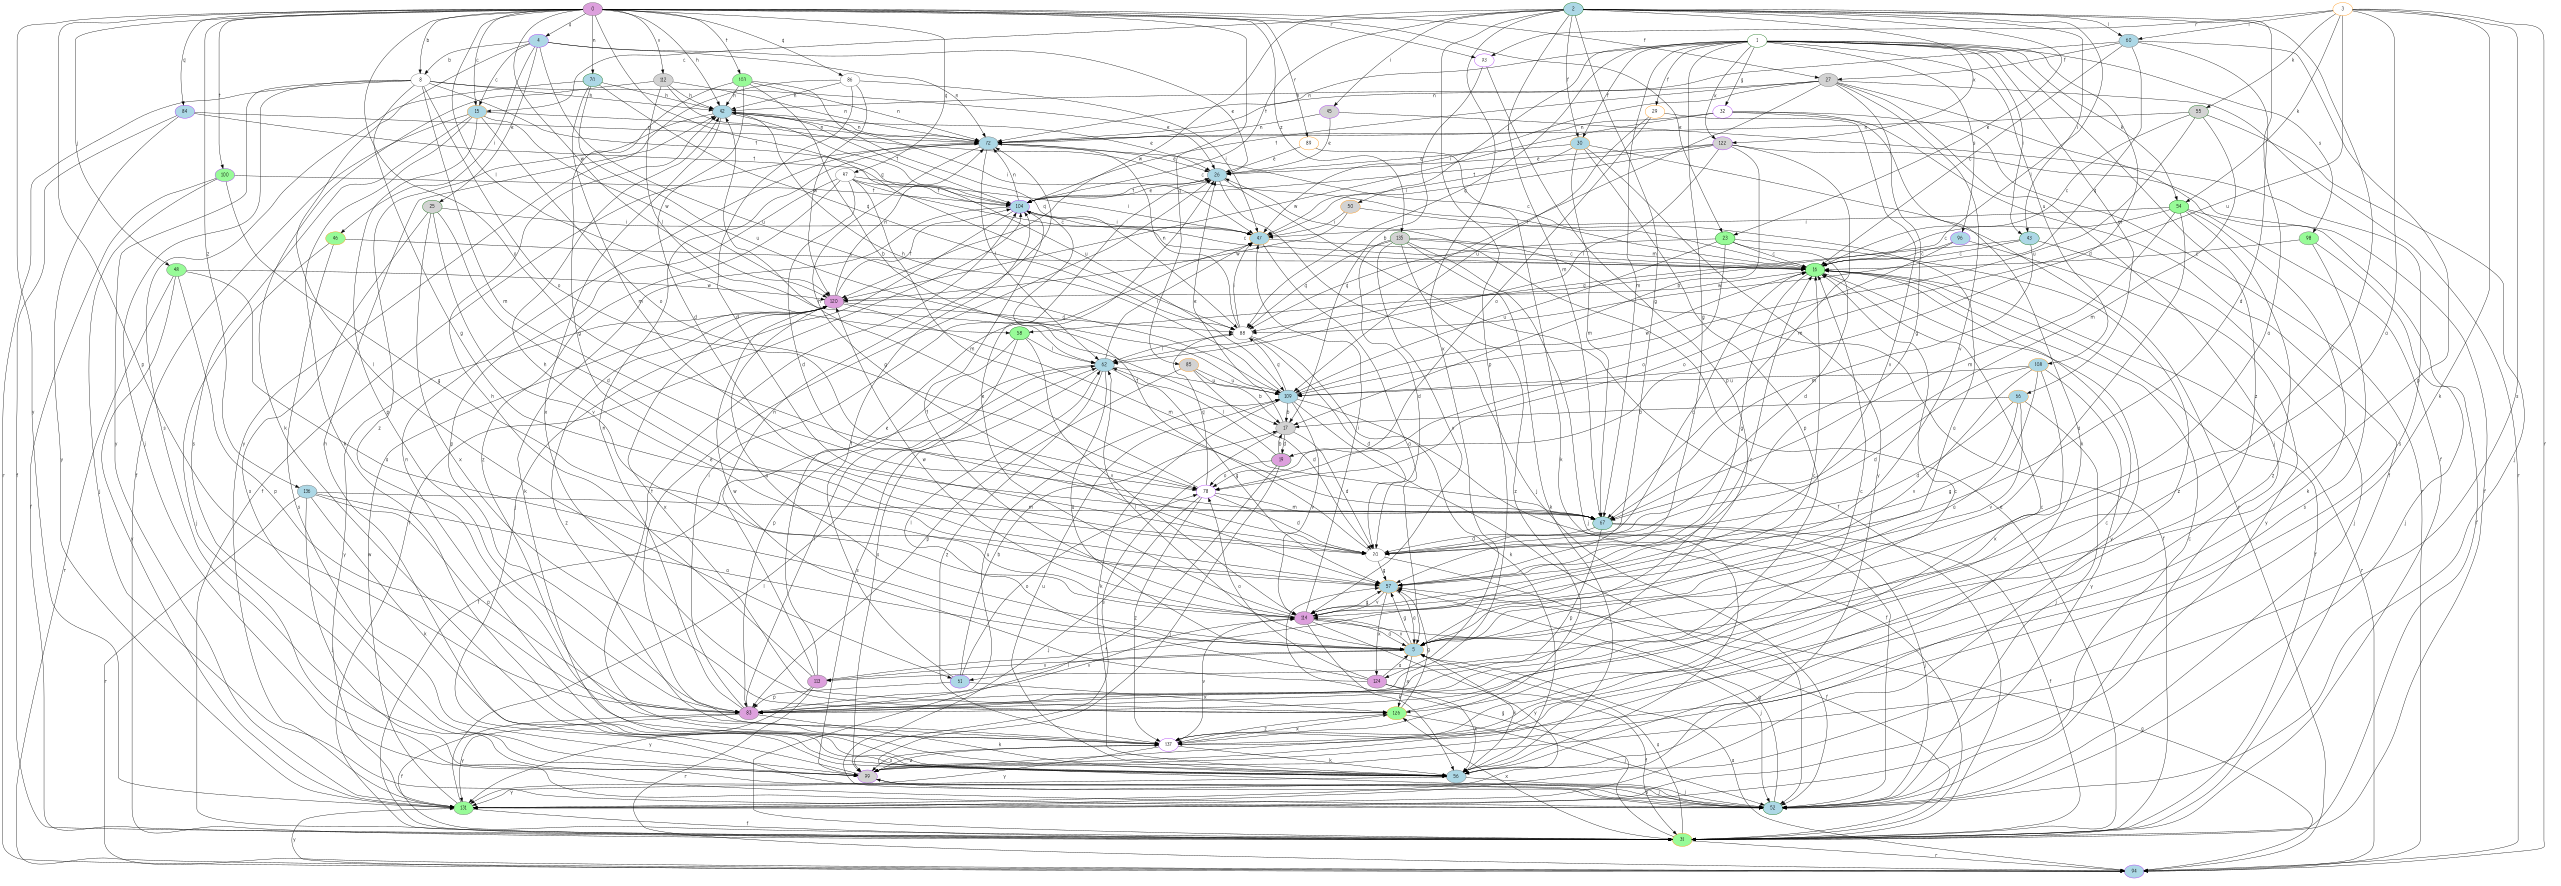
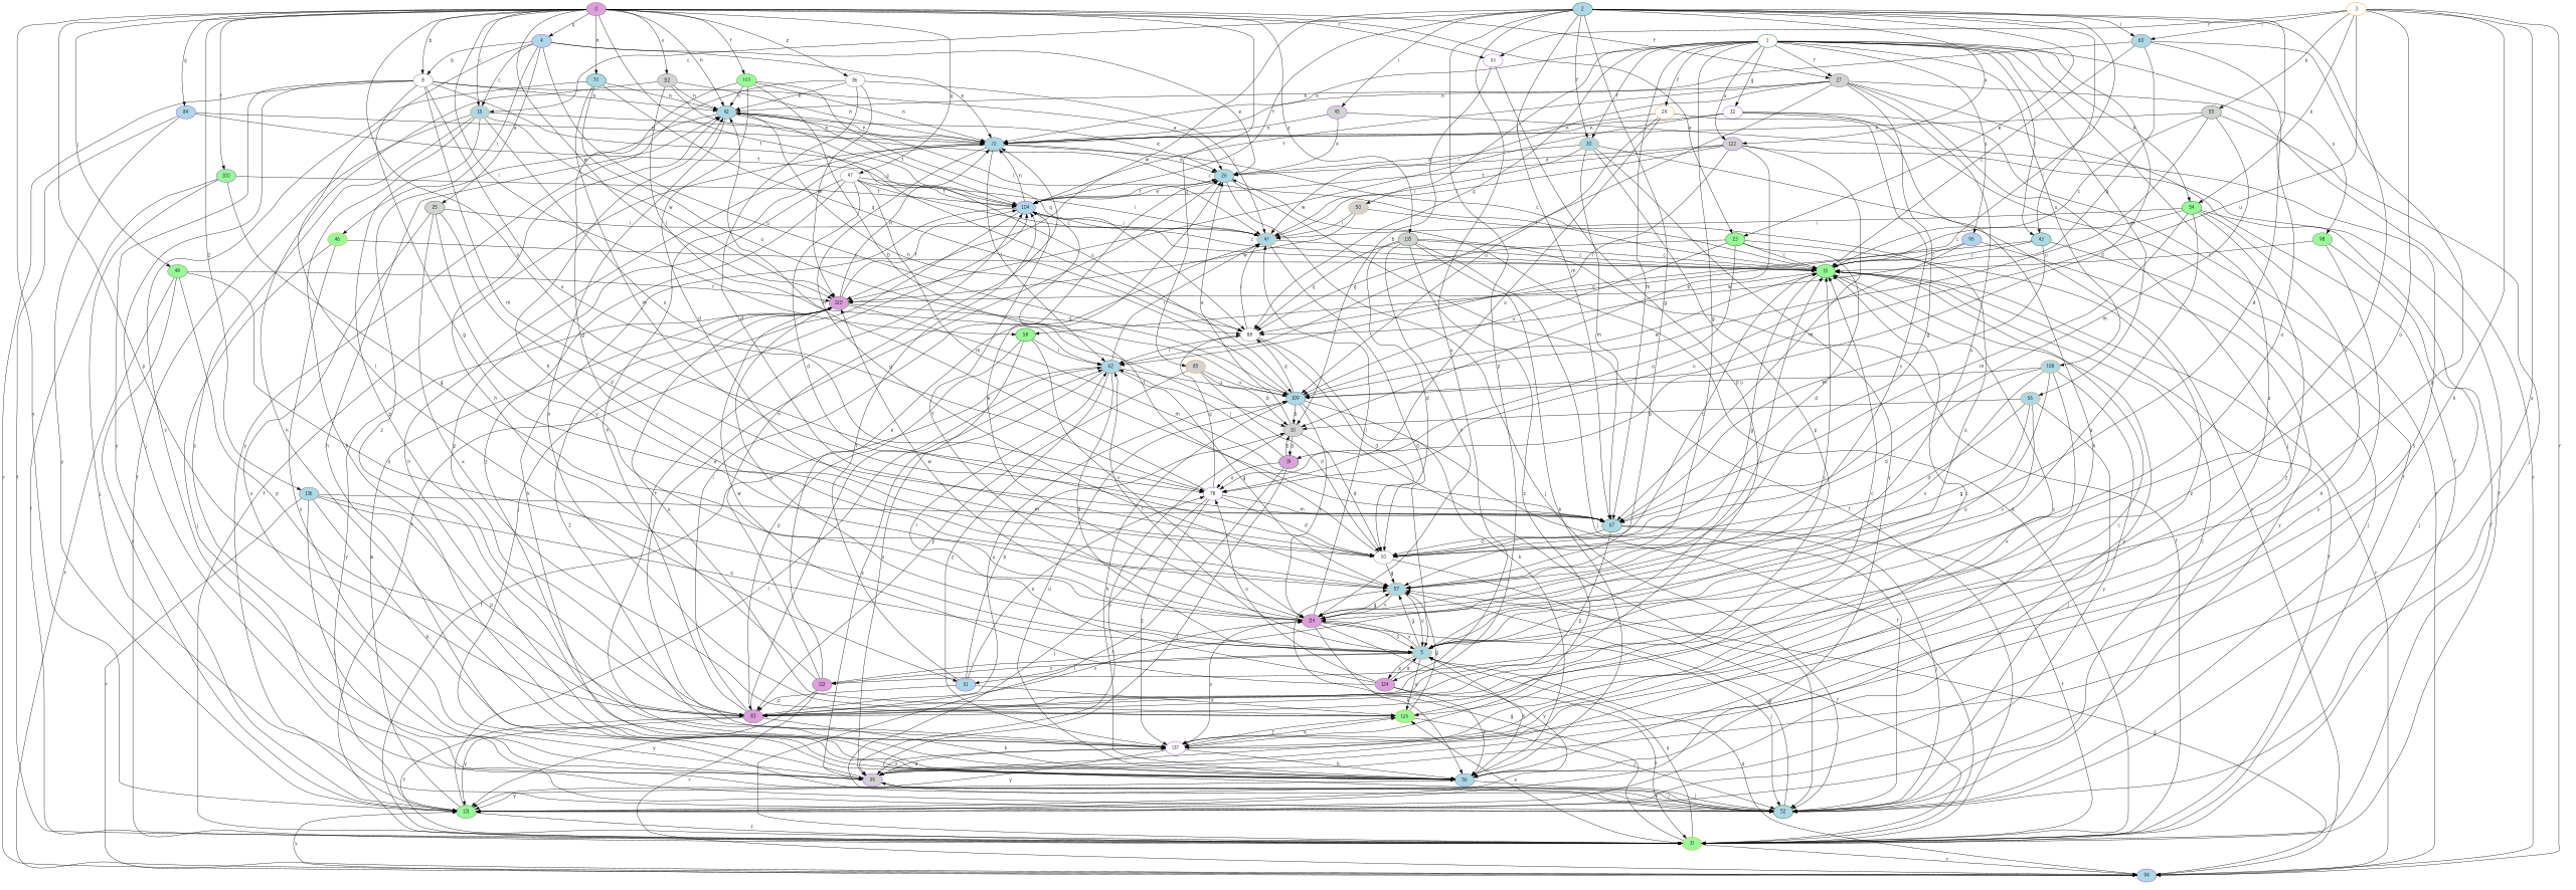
  strict digraph {
    fontname="Comic Neue"
    node [color=gray40 fillcolor=lightblue fontname="Comic Neue" style=filled]
    edge [fontname="Comic Neue"]
    0 [fillcolor=plum]
    4 [color=purple]
    8 [fillcolor=white]
    15 [color=darkorange]
    23 [color=darkgreen fillcolor=palegreen]
    27 [fillcolor=lightgrey]
    42
    48 [fillcolor=palegreen]
    58 [color=darkgreen fillcolor=palegreen]
    70 [color=darkgreen]
    78 [color=purple fillcolor=white]
    83 [fillcolor=plum]
    84 [color=purple]
    85 [color=darkorange fillcolor=lightgrey]
    86 [fillcolor=white]
    87 [fillcolor=white]
    88 [fillcolor=white]
-   89 [color=darkorange fillcolor=white]
    93 [color=purple fillcolor=white]
    100 [color=purple fillcolor=palegreen]
    103 [fillcolor=palegreen]
    112 [fillcolor=lightgrey]
    120 [fillcolor=plum]
    131 [fillcolor=palegreen]
    135 [color=darkgreen fillcolor=lightgrey]
    136
    72
    109
    25 [color=darkgreen fillcolor=lightgrey]
    26
    46 [color=darkorange fillcolor=palegreen]
    61 [color=purple]
    n33 [color=darkorange label=57]
    67 [color=darkgreen]
    104 [color=purple]
    94 [color=purple]
    52 [color=darkgreen]
    56
    99 [color=purple fillcolor=lightgrey]
    31 [color=darkorange fillcolor=palegreen]
    137 [color=purple fillcolor=white]
    16 [color=darkgreen fillcolor=palegreen]
    20 [fillcolor=white]
    62
    114 [fillcolor=plum]
    47 [color=darkorange]
    126 [color=darkorange fillcolor=palegreen]
    5 [color=darkorange]
-   10 [fillcolor=lightgrey label=17]
+   10 [fillcolor=lightgrey]
    1 [color=darkgreen fillcolor=white]
    19 [color=darkgreen fillcolor=plum]
    29 [color=darkorange fillcolor=white]
    30 [color=darkorange]
    32 [color=purple fillcolor=white]
    43 [color=darkgreen]
    50 [color=darkorange fillcolor=lightgrey]
    54 [color=darkgreen fillcolor=palegreen]
    66 [color=darkorange]
    96 [color=purple]
    98 [fillcolor=palegreen]
    108 [color=darkorange]
    122 [color=purple fillcolor=lightgrey]
    2 [color=darkgreen]
    45 [color=purple fillcolor=lightgrey]
    60
    113 [fillcolor=plum]
    124 [fillcolor=plum]
    3 [color=darkorange fillcolor=white]
    55 [color=darkgreen fillcolor=lightgrey]
    0 -> 4 [label=a]
    0 -> 8 [label=b]
    0 -> 15 [label=c]
    0 -> 23 [label=e]
    0 -> 27 [label=f]
    0 -> 42 [label=h]
    0 -> 48 [label=j]
    0 -> 58 [label=l]
    0 -> 70 [label=n]
    0 -> 78 [label=o]
    0 -> 83 [label=p]
    0 -> 84 [label=q]
    0 -> 85 [label=q]
-   0 -> 86 [label=q]
+   0 -> 86 [label=z]
    0 -> 87 [label=q]
    0 -> 88 [label=q]
-   0 -> 89 [label=r]
    0 -> 93 [label=r]
    0 -> 100 [label=t]
    0 -> 103 [label=t]
    0 -> 112 [label=v]
    0 -> 120 [label=w]
    0 -> 131 [label=y]
    0 -> 135 [label=z]
    0 -> 136 [label=z]
    4 -> 8 [label=b]
    4 -> 15 [label=c]
    4 -> 72 [label=n]
    4 -> 109 [label=u]
    4 -> 25 [label=e]
    4 -> 26 [label=e]
    4 -> 46 [label=i]
    4 -> 61 [label=l]
    8 -> 42 [label=h]
    8 -> 78 [label=o]
    8 -> 131 [label=y]
    8 -> 26 [label=e]
    8 -> n33 [label=g]
    8 -> 67 [label=m]
    8 -> 104 [label=t]
    8 -> 94 [label=r]
    8 -> 52 [label=j]
    15 -> 78 [label=o]
    15 -> 83 [label=p]
    15 -> 120 [label=w]
    15 -> 72 [label=n]
    15 -> 56 [label=k]
    15 -> 99 [label=s]
    15 -> 31 [label=f]
    23 -> 78 [label=o]
    23 -> 88 [label=q]
    23 -> 109 [label=u]
    23 -> 137 [label=z]
    23 -> 16 [label=c]
    23 -> 20 [label=d]
    27 -> 42 [label=h]
    27 -> n33 [label=g]
    27 -> 104 [label=t]
    27 -> 94 [label=r]
    27 -> 52 [label=j]
    27 -> 31 [label=f]
    27 -> 62 [label=l]
    27 -> 114 [label=v]
    27 -> 47 [label=i]
    42 -> 72 [label=n]
    42 -> 109 [label=u]
    42 -> 26 [label=e]
    42 -> 104 [label=t]
    42 -> 137 [label=z]
    42 -> 47 [label=i]
    42 -> 126 [label=x]
    48 -> 83 [label=p]
-   48 -> 120 [label=w]
+   48 -> 120 [label=r]
    48 -> 131 [label=y]
    48 -> 94 [label=r]
    48 -> 5 [label=a]
    58 -> 83 [label=p]
    58 -> 99 [label=s]
    58 -> 62 [label=l]
    58 -> 114 [label=v]
    70 -> 42 [label=h]
    70 -> 88 [label=q]
    70 -> 109 [label=u]
    70 -> 67 [label=m]
    70 -> 99 [label=s]
    78 -> 42 [label=h]
    78 -> 88 [label=q]
    78 -> 67 [label=m]
    78 -> 52 [label=j]
    78 -> 137 [label=z]
    78 -> 20 [label=d]
    83 -> 131 [label=y]
    83 -> 72 [label=n]
    83 -> 109 [label=u]
    83 -> 56 [label=k]
    83 -> 31 [label=f]
    83 -> 16 [label=c]
    83 -> 62 [label=l]
    83 -> 114 [label=v]
    83 -> 47 [label=i]
    84 -> 131 [label=y]
    84 -> 72 [label=n]
    84 -> 104 [label=t]
    84 -> 31 [label=f]
    85 -> 83 [label=p]
    85 -> 109 [label=u]
    85 -> 20 [label=d]
    85 -> 10 [label=b]
    86 -> 42 [label=h]
    86 -> 120 [label=w]
    86 -> 131 [label=y]
    86 -> 20 [label=d]
    86 -> 47 [label=i]
    87 -> 83 [label=p]
    87 -> 67 [label=m]
    87 -> 104 [label=t]
    87 -> 137 [label=z]
    87 -> 16 [label=c]
    87 -> 20 [label=d]
    87 -> 47 [label=i]
-   88 -> 72 [label=n]
+   29 -> 72 [label=n]
    88 -> 56 [label=k]
    88 -> 20 [label=d]
    88 -> 62 [label=l]
    88 -> 47 [label=i]
-   89 -> 26 [label=e]
-   89 -> 56 [label=k]
    93 -> 83 [label=p]
    93 -> 10 [label=b]
    100 -> n33 [label=g]
    100 -> 104 [label=t]
    100 -> 52 [label=j]
    100 -> 31 [label=f]
    103 -> 42 [label=h]
    103 -> 88 [label=q]
    103 -> 72 [label=n]
    103 -> n33 [label=g]
    103 -> 20 [label=d]
    103 -> 10 [label=b]
    112 -> 42 [label=h]
    112 -> 72 [label=n]
    112 -> 56 [label=k]
    112 -> 16 [label=c]
    112 -> 62 [label=l]
    120 -> 88 [label=q]
    120 -> 131 [label=y]
    120 -> 72 [label=n]
    120 -> 67 [label=m]
    120 -> 104 [label=t]
    120 -> 137 [label=z]
    120 -> 126 [label=x]
    120 -> 5 [label=a]
    131 -> 120 [label=w]
    131 -> 31 [label=f]
    131 -> 62 [label=l]
    135 -> 88 [label=q]
    135 -> 52 [label=j]
    135 -> 56 [label=k]
    135 -> 31 [label=f]
    135 -> 137 [label=z]
-   135 -> 16 [label=m]
+   135 -> 16 [label=c]
    135 -> 20 [label=d]
    135 -> 114 [label=v]
    136 -> 83 [label=p]
    136 -> 67 [label=m]
    136 -> 94 [label=r]
    136 -> 52 [label=j]
    136 -> 56 [label=k]
    136 -> 5 [label=a]
    72 -> 26 [label=e]
    72 -> n33 [label=g]
    72 -> 31 [label=f]
    72 -> 16 [label=c]
    72 -> 62 [label=l]
    109 -> 42 [label=h]
    109 -> 88 [label=q]
    109 -> 52 [label=j]
    109 -> 56 [label=k]
    109 -> 31 [label=f]
    109 -> 16 [label=w]
    109 -> 114 [label=v]
    109 -> 10 [label=b]
    25 -> 99 [label=s]
    25 -> 20 [label=d]
    25 -> 114 [label=v]
    25 -> 47 [label=i]
    25 -> 126 [label=x]
    26 -> 104 [label=t]
    26 -> 52 [label=j]
    26 -> 31 [label=f]
    46 -> 52 [label=j]
    46 -> 99 [label=s]
    46 -> 16 [label=c]
    61 -> 78 [label=o]
    61 -> 83 [label=p]
    61 -> 104 [label=t]
    61 -> 126 [label=x]
    61 -> 10 [label=b]
    n33 -> 114 [label=v]
    n33 -> 5 [label=a]
    67 -> 83 [label=p]
    67 -> 52 [label=j]
    67 -> 31 [label=f]
    67 -> 20 [label=d]
    104 -> 72 [label=n]
    104 -> 26 [label=e]
    104 -> 52 [label=j]
    104 -> 56 [label=k]
    104 -> 16 [label=c]
    104 -> 47 [label=i]
    94 -> 131 [label=y]
    94 -> n33 [label=g]
    94 -> 5 [label=a]
    52 -> n33 [label=g]
    52 -> 99 [label=s]
    52 -> 16 [label=c]
    56 -> 131 [label=y]
    56 -> 72 [label=n]
    56 -> 109 [label=u]
    56 -> 104 [label=t]
    56 -> 52 [label=j]
    99 -> 42 [label=h]
    99 -> 52 [label=j]
    99 -> 137 [label=z]
    99 -> 16 [label=c]
    31 -> 26 [label=e]
    31 -> n33 [label=g]
    31 -> 104 [label=t]
    31 -> 94 [label=r]
    31 -> 126 [label=x]
    31 -> 5 [label=a]
    137 -> 131 [label=y]
    137 -> 26 [label=e]
    137 -> 56 [label=k]
    137 -> 99 [label=s]
    137 -> 16 [label=c]
    137 -> 114 [label=v]
    137 -> 126 [label=x]
    16 -> 120 [label=w]
    16 -> 131 [label=y]
    16 -> n33 [label=g]
    16 -> 94 [label=r]
    16 -> 31 [label=f]
    20 -> n33 [label=g]
    20 -> 104 [label=t]
    20 -> 31 [label=f]
    20 -> 16 [label=c]
    62 -> 109 [label=u]
    62 -> n33 [label=g]
    62 -> 99 [label=s]
    62 -> 31 [label=f]
    62 -> 137 [label=z]
    62 -> 47 [label=i]
    62 -> 5 [label=a]
    114 -> 42 [label=h]
    114 -> 120 [label=w]
    114 -> 131 [label=y]
    114 -> 26 [label=e]
    114 -> n33 [label=g]
    114 -> 104 [label=t]
    114 -> 52 [label=j]
    114 -> 56 [label=k]
    114 -> 47 [label=i]
    114 -> 5 [label=a]
    47 -> 16 [label=c]
    47 -> 5 [label=a]
    126 -> n33 [label=g]
    126 -> 52 [label=j]
    126 -> 137 [label=z]
    126 -> 16 [label=c]
    5 -> 61 [label=l]
    5 -> n33 [label=g]
    5 -> 56 [label=k]
    5 -> 16 [label=c]
    5 -> 62 [label=l]
    5 -> 114 [label=v]
    5 -> 126 [label=x]
    5 -> 113 [label=v]
-   n33 -> 124 [label=x]
+   5 -> 124 [label=x]
    10 -> 26 [label=e]
    10 -> 99 [label=s]
    10 -> 20 [label=d]
    10 -> 19 [label=d]
-   60 -> 27 [label=f]
+   1 -> 27 [label=f]
    1 -> 88 [label=q]
    1 -> 72 [label=n]
    1 -> n33 [label=g]
    1 -> 67 [label=m]
    1 -> 137 [label=z]
    1 -> 19 [label=d]
    1 -> 29 [label=f]
    1 -> 30 [label=f]
    1 -> 32 [label=g]
    1 -> 43 [label=i]
    1 -> 50 [label=j]
    1 -> 54 [label=k]
    1 -> 66 [label=m]
    1 -> 96 [label=s]
    1 -> 98 [label=s]
    1 -> 108 [label=u]
    1 -> 122 [label=x]
    19 -> 78 [label=o]
    19 -> 52 [label=j]
    19 -> 31 [label=f]
    19 -> 62 [label=l]
    19 -> 10 [label=b]
    29 -> 78 [label=o]
    29 -> 109 [label=u]
    29 -> 114 [label=v]
    30 -> 83 [label=p]
    30 -> 131 [label=y]
    30 -> 26 [label=e]
    30 -> 67 [label=m]
    30 -> 94 [label=r]
    30 -> 47 [label=i]
    32 -> 120 [label=w]
    32 -> 72 [label=n]
    32 -> 94 [label=r]
    32 -> 56 [label=k]
    32 -> 31 [label=f]
    43 -> 88 [label=q]
    43 -> 67 [label=m]
    43 -> 52 [label=j]
    43 -> 16 [label=c]
    50 -> 120 [label=w]
    50 -> 47 [label=i]
    50 -> 5 [label=a]
    54 -> 67 [label=m]
    54 -> 56 [label=k]
    54 -> 31 [label=f]
    54 -> 137 [label=z]
    54 -> 16 [label=c]
    54 -> 47 [label=i]
    54 -> 5 [label=a]
    66 -> n33 [label=g]
    66 -> 52 [label=j]
    66 -> 20 [label=d]
    66 -> 114 [label=v]
    66 -> 10 [label=b]
    96 -> 78 [label=o]
    96 -> 131 [label=y]
    96 -> 16 [label=c]
    98 -> 52 [label=j]
    98 -> 99 [label=s]
    98 -> 16 [label=c]
    108 -> 131 [label=y]
    108 -> 109 [label=u]
    108 -> 20 [label=d]
    108 -> 114 [label=v]
    108 -> 126 [label=x]
    108 -> 5 [label=a]
    122 -> 26 [label=e]
    122 -> 67 [label=m]
    122 -> 104 [label=t]
    122 -> 31 [label=f]
    122 -> 62 [label=l]
    122 -> 47 [label=i]
    122 -> 10 [label=b]
    2 -> 15 [label=c]
    2 -> 23 [label=e]
    2 -> 58 [label=l]
    2 -> 83 [label=p]
    2 -> 120 [label=w]
    2 -> n33 [label=g]
    2 -> 67 [label=m]
    2 -> 104 [label=t]
    2 -> 5 [label=a]
    2 -> 30 [label=f]
    2 -> 43 [label=i]
    2 -> 122 [label=x]
    2 -> 45 [label=i]
    2 -> 60 [label=l]
    2 -> 113 [label=v]
    2 -> 124 [label=x]
    45 -> 72 [label=n]
    45 -> 26 [label=e]
    45 -> 99 [label=s]
    60 -> 83 [label=p]
    60 -> 88 [label=q]
    60 -> 72 [label=n]
    60 -> 16 [label=c]
    60 -> 20 [label=d]
    113 -> 42 [label=h]
    113 -> 131 [label=y]
    113 -> 72 [label=n]
    113 -> 26 [label=e]
    113 -> 94 [label=r]
    113 -> 16 [label=c]
    124 -> 78 [label=o]
    124 -> 120 [label=w]
    124 -> 56 [label=k]
    124 -> 31 [label=f]
    124 -> 62 [label=l]
    124 -> 5 [label=a]
    3 -> 93 [label=r]
    3 -> 109 [label=u]
    3 -> 94 [label=r]
    3 -> 56 [label=k]
    3 -> 99 [label=s]
    3 -> 5 [label=a]
    3 -> 54 [label=k]
    3 -> 60 [label=l]
    3 -> 55 [label=k]
    55 -> 72 [label=n]
    55 -> 109 [label=u]
    55 -> 67 [label=m]
    55 -> 52 [label=j]
    55 -> 16 [label=c]
  }
